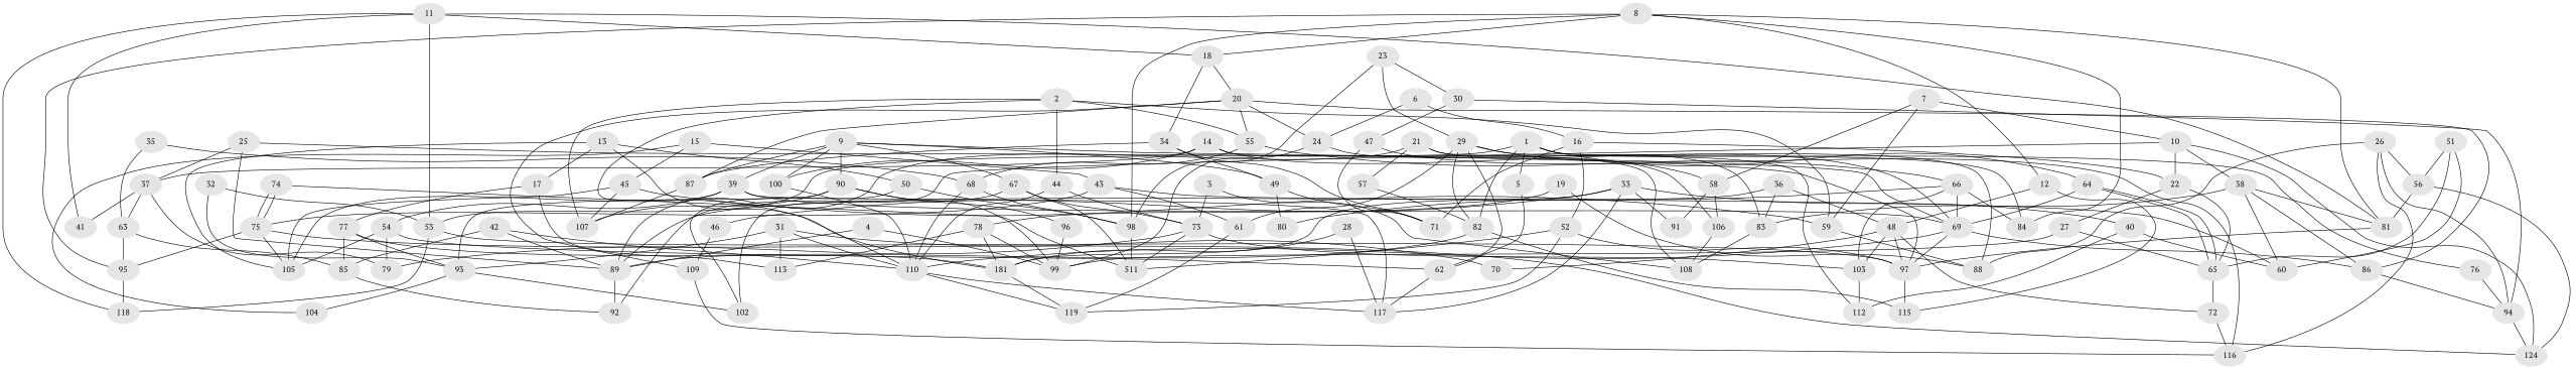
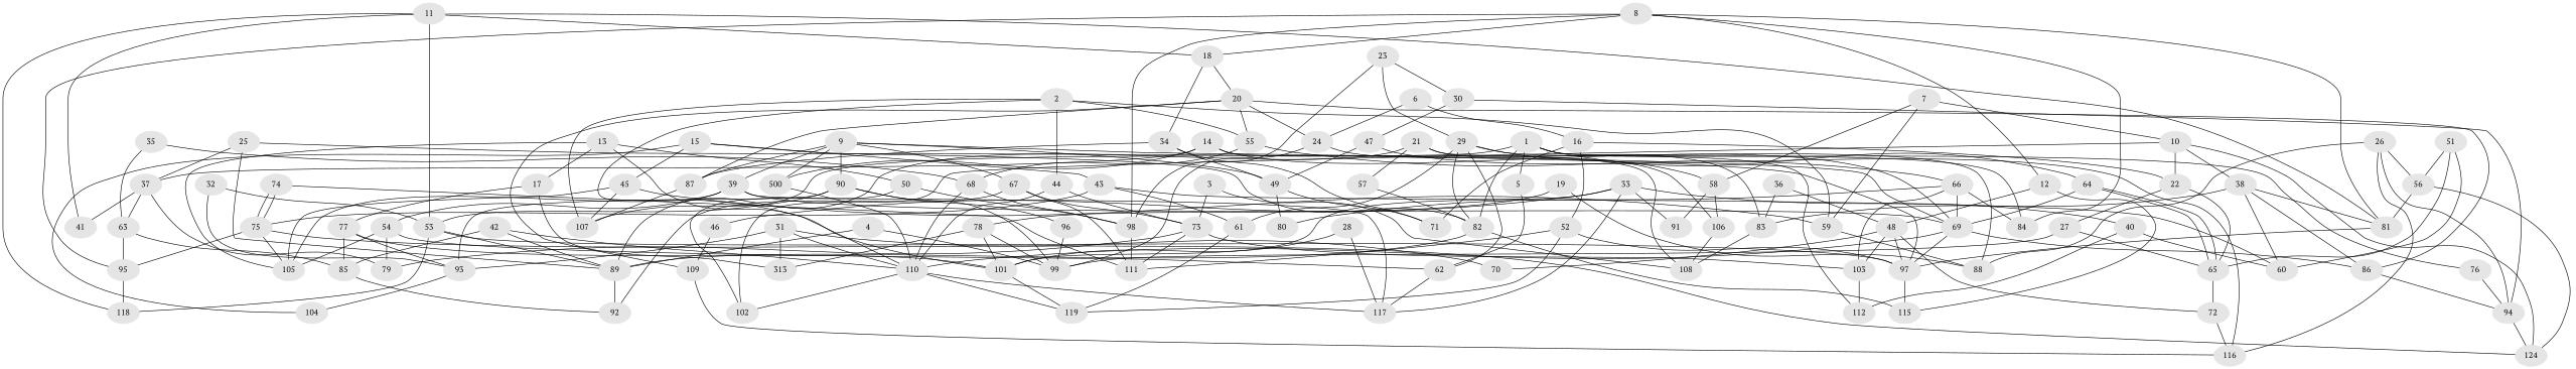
  graph {
    fontname="PT Serif"
    node [color=gray90 fontname="PT Serif" style=filled]
    edge [fontname="PT Serif"]
    1
    5
    53
    64
    82
    84
    88
    62
    118
    97
    69
    65
    89
    115
    2
    44
    55
    59
    107
    110
    73
    68
    66
    117
    119
    3
    108
    79
    103
-   111 [label=511]
+   111
    4
    99
    92
    6
    16
    24
    22
    52
    71
    106
    7
    10
    58
    38
    102
    n46 [label=124]
    91
    8
    12
    18
    81
    95
    98
    48
    20
    34
    9
    39
    49
    67
    87
    90
-   100
+   100 [label=500]
    105
    54
    80
    86
    93
    96
    27
    83
    60
    11
    41
    70
    72
    13
    17
    50
-   101 [label=181]
+   101
    77
-   113
+   113 [label=313]
    14
    37
    63
    15
    43
    45
    104
    61
    75
    85
    109
    19
    78
    94
    116
    21
    57
    112
    23
    29
    30
    76
    47
    25
    26
    56
    28
    31
    32
    33
    40
    46
    35
    36
    42
    51
    74
    1 -- 5
    1 -- 53
    1 -- 64
    1 -- 82
    1 -- 84
    1 -- 88
    5 -- 62
    53 -- 118
    53 -- 97
    64 -- 69
    64 -- 65
    64 -- 65
    82 -- 89
    82 -- 115
    62 -- 117
    97 -- 115
    69 -- 97
    69 -- 110
    69 -- 86
    65 -- 72
    89 -- 92
    2 -- 44
    2 -- 55
    2 -- 59
    2 -- 107
    2 -- 110
    44 -- 110
    44 -- 73
    55 -- 68
    55 -- 66
    59 -- 88
    110 -- 117
    110 -- 119
    73 -- 79
    73 -- 103
    73 -- 111
    68 -- 110
    68 -- 98
    66 -- 84
    66 -- 69
    66 -- 103
    66 -- 80
    3 -- 73
    3 -- 108
    103 -- 112
    4 -- 89
    4 -- 99
    6 -- 16
    6 -- 24
    16 -- 22
    16 -- 52
    16 -- 71
    24 -- 99
    24 -- 106
    22 -- 65
    22 -- 27
    52 -- 97
    52 -- 119
    52 -- 111
    106 -- 108
    7 -- 59
    7 -- 10
    7 -- 58
    10 -- 22
    10 -- 38
    10 -- 102
    10 -- n46
    58 -- 106
    58 -- 91
    38 -- 81
    38 -- 86
    38 -- 83
    38 -- 60
    8 -- 84
    8 -- 12
    8 -- 18
    8 -- 81
    8 -- 95
    8 -- 98
    12 -- 115
    12 -- 48
    18 -- 20
    18 -- 34
    81 -- 97
    95 -- 118
    98 -- 111
    48 -- 97
    48 -- 103
    48 -- 70
    48 -- 72
    20 -- 55
    20 -- 24
    20 -- 87
    20 -- 86
    20 -- 109
    34 -- 71
    34 -- 49
    34 -- 87
    9 -- 69
    9 -- 39
    9 -- 49
    9 -- 67
    9 -- 87
    9 -- 90
    9 -- 100
    39 -- 69
    39 -- 117
    39 -- 105
    39 -- 54
    49 -- 71
    49 -- 80
    67 -- 73
    67 -- 111
    67 -- 92
    87 -- 107
    90 -- 107
    90 -- 99
    90 -- 93
    90 -- 96
    100 -- 110
    54 -- 62
    54 -- 79
    54 -- 105
    86 -- 94
-   93 -- 102
+   110 -- 102
    93 -- 104
    96 -- 99
    27 -- 65
    27 -- 99
    83 -- 108
    11 -- 53
    11 -- 118
    11 -- 18
    11 -- 81
    11 -- 41
    72 -- 116
    13 -- 105
    13 -- 17
    13 -- 50
    13 -- 101
    17 -- 77
    17 -- 113
    50 -- 102
    50 -- 98
    101 -- 119
    77 -- 93
    77 -- 101
    77 -- 85
    14 -- 69
    14 -- 108
    14 -- 100
    14 -- 37
    37 -- 79
    37 -- 41
    37 -- 63
    63 -- 95
    63 -- 85
+   15 -- 82
    15 -- 43
    15 -- 45
    15 -- 104
    43 -- 60
    43 -- 61
    43 -- 75
    45 -- 59
    45 -- 107
    45 -- 105
    61 -- 119
    75 -- n46
    75 -- 95
    75 -- 105
    85 -- 92
    109 -- 116
    19 -- 88
    19 -- 78
    78 -- 99
    78 -- 101
    78 -- 113
    94 -- n46
    21 -- 89
    21 -- 83
    21 -- 57
    21 -- 112
    57 -- 82
    23 -- 98
    23 -- 29
    23 -- 30
    29 -- 82
    29 -- 62
    29 -- 58
    29 -- 61
    29 -- 76
    30 -- 94
    30 -- 47
    76 -- 94
-   47 -- 71
+   47 -- 49
    47 -- 116
    25 -- 97
    25 -- 89
    25 -- 37
    26 -- 88
    26 -- 94
    26 -- 116
    26 -- 56
    56 -- n46
    56 -- 81
    28 -- 117
    28 -- 101
    31 -- 110
    31 -- 93
    31 -- 70
    31 -- 113
    32 -- 53
    32 -- 93
    33 -- 117
    33 -- 91
    33 -- 101
    33 -- 40
    33 -- 46
    40 -- 60
    40 -- 112
    46 -- 109
    35 -- 68
    35 -- 63
-   36 -- 89
+   53 -- 89
    36 -- 48
    36 -- 83
    42 -- 89
    42 -- 110
    42 -- 85
    51 -- 65
    51 -- 60
    51 -- 56
    74 -- 111
    74 -- 75
    74 -- 75
  }
